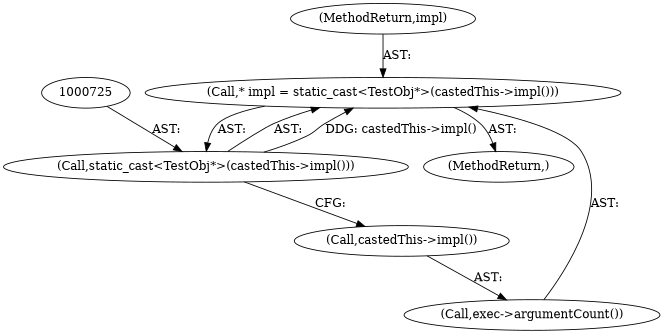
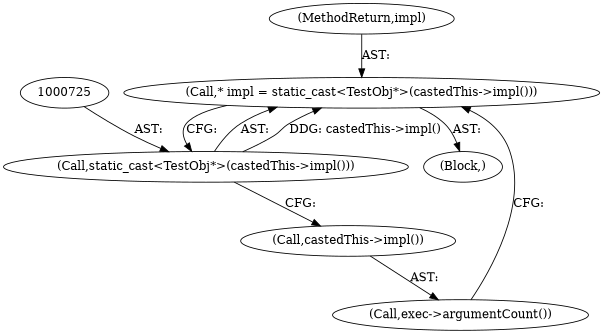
  digraph {
    n1 [label="(Call,* impl = static_cast<TestObj*>(castedThis->impl()))"]
    n2 [label="(Call,static_cast<TestObj*>(castedThis->impl()))"]
-   n3 [label="(MethodReturn,)"]
+   n3 [label="(Block,)"]
    n4 [label="(Call,castedThis->impl())"]
    n5 [label="(Call,exec->argumentCount())"]
    n6 [label="(MethodReturn,impl)"]
    n7 [label=1000725]
-   n1 -> n2 [label="AST: "]
+   n1 -> n2 [label="CFG: "]
    n1 -> n3 [label="AST: "]
    n2 -> n1 [label="AST: "]
    n2 -> n1 [label="DDG: castedThis->impl()"]
    n2 -> n4 [label="CFG: "]
    n4 -> n5 [label="AST: "]
-   n5 -> n1 [label="AST: "]
+   n5 -> n1 [label="CFG: "]
    n6 -> n1 [label="AST: "]
    n7 -> n2 [label="AST: "]
  }
